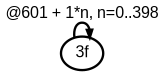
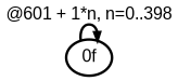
  digraph {
    rankdir=LR
    fontname="Liberation Sans"
-   "3f" [fontsize=20 penwidth=3 shape=oval style=rounded fontname="Liberation Sans"]
+   "3f" [fontsize=20 penwidth=3 shape=oval style=rounded fontname="Liberation Sans" label="0f"]
    "3f" -> "3f" [arrowsize=1 color=black fontsize=20 label="@601 + 1*n, n=0..398" penwidth=3 style=bold fontname="Liberation Sans"]
  }
